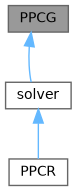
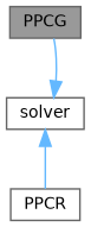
  digraph {
    node [color=gray40 fillcolor=white fontname=Helvetica fontsize=10 shape=box style=filled]
    edge [color=steelblue1 dir=back fontname=Helvetica fontsize=10 labelfontname=Helvetica labelfontsize=10 style=solid]
    n1 [fillcolor=grey60 fontcolor=black height=0.2 label=PPCG width=0.4]
    n2 [height=0.2 label=PPCR width=0.4]
    n3 [height=0.2 label=solver width=0.4]
-   n1 -> n3
+   n3 -> n1
    n3 -> n2
  }
